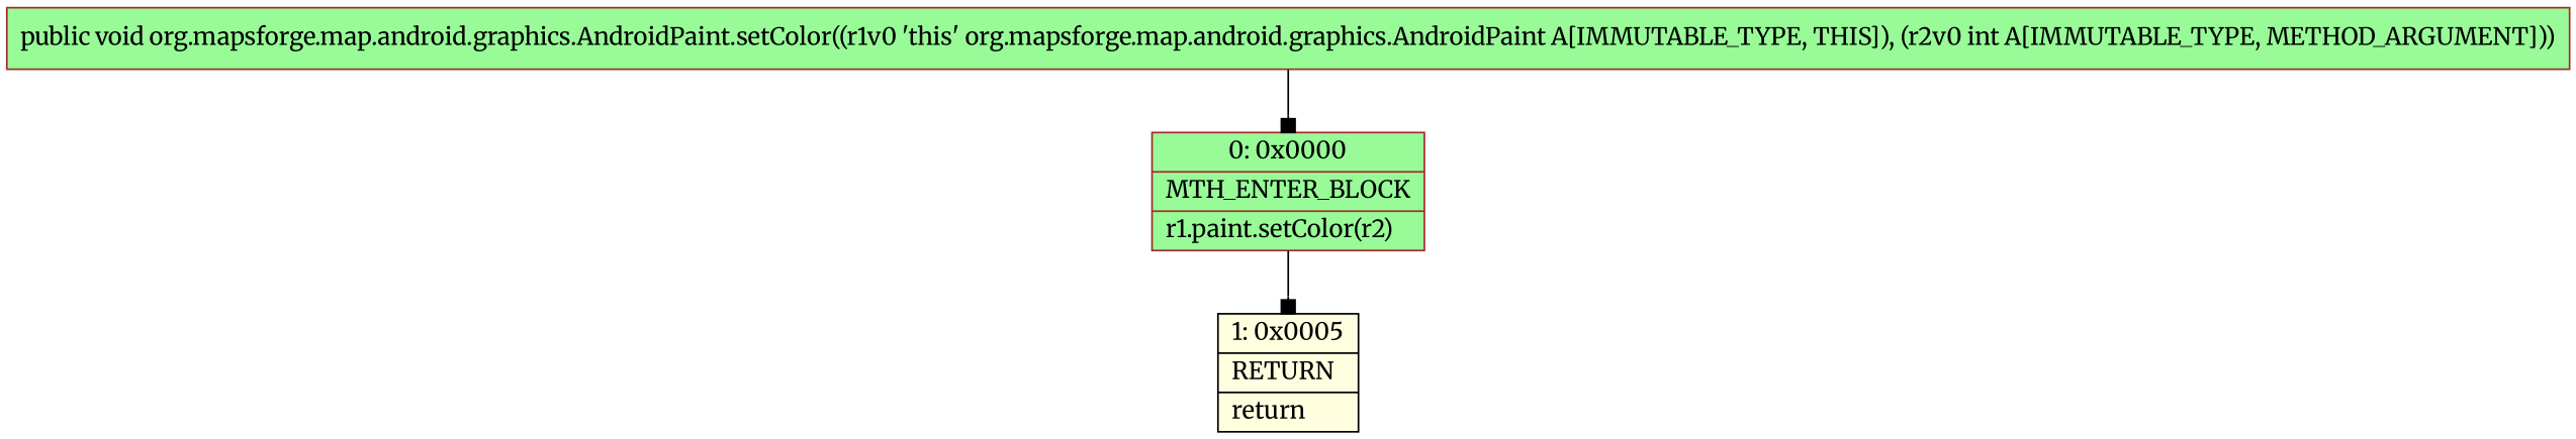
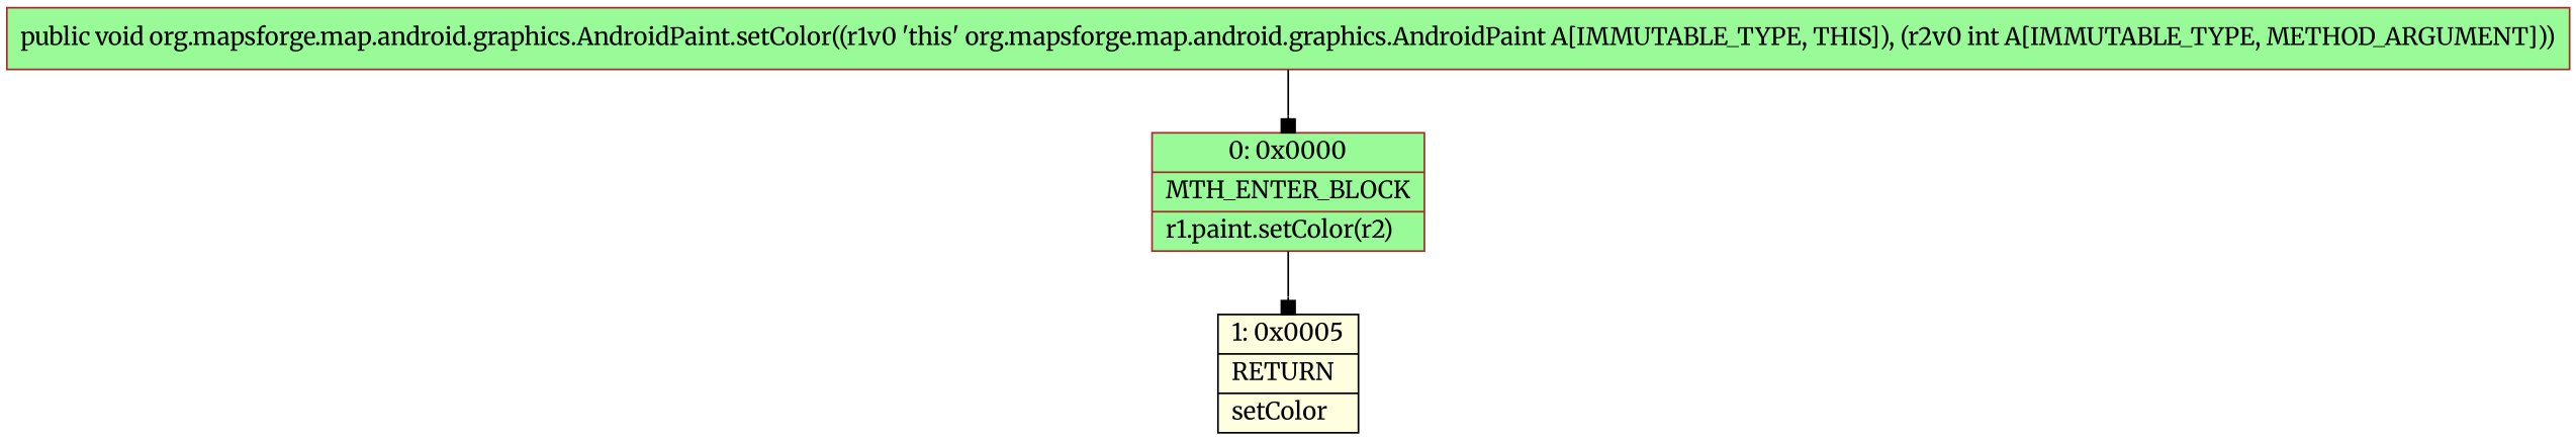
  digraph {
    fontname=Merriweather
    node [shape=record style=filled fillcolor=palegreen color=brown fontname=Merriweather]
    edge [arrowhead=box fontname=Merriweather]
    n1 [label="{0\:\ 0x0000|MTH_ENTER_BLOCK\l|r1.paint.setColor(r2)\l}"]
-   n2 [label="{1\:\ 0x0005|RETURN\l|return\l}" fillcolor=lightyellow color=black]
+   n2 [label="{1\:\ 0x0005|RETURN\l|setColor\l}" fillcolor=lightyellow color=black]
    n3 [label="{public void org.mapsforge.map.android.graphics.AndroidPaint.setColor((r1v0 'this' org.mapsforge.map.android.graphics.AndroidPaint A[IMMUTABLE_TYPE, THIS]), (r2v0 int A[IMMUTABLE_TYPE, METHOD_ARGUMENT])) }"]
    n1 -> n2
    n3 -> n1
  }
